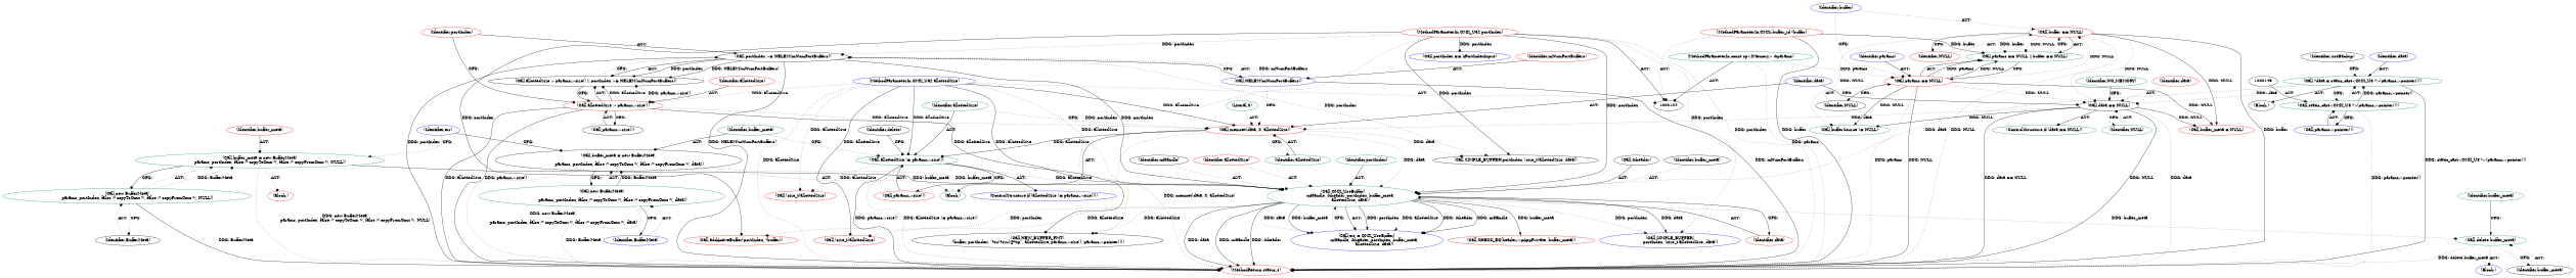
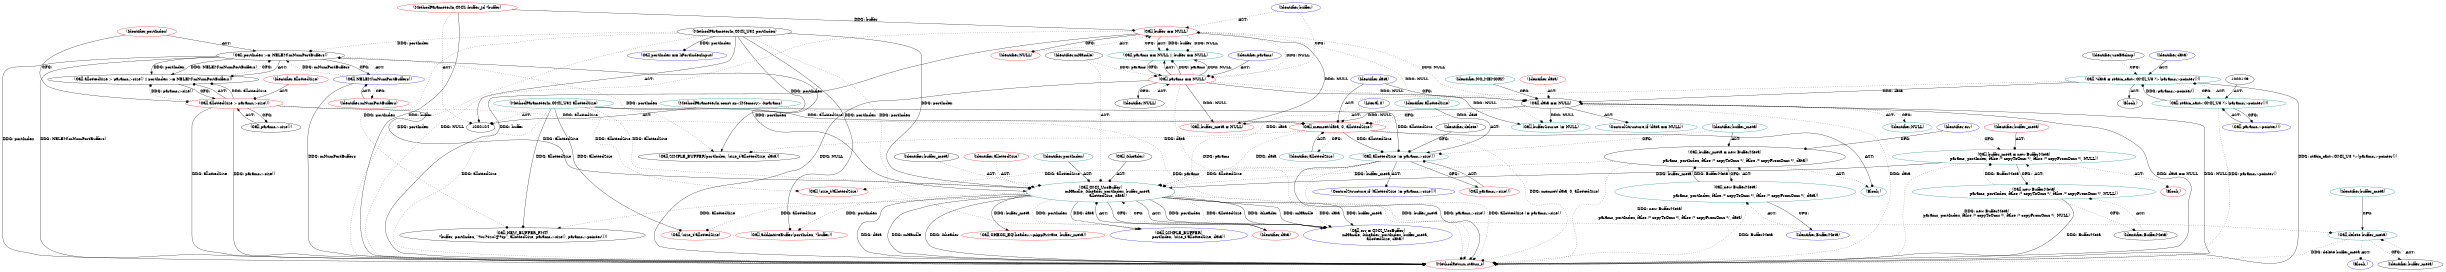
  digraph {
    node [color=red]
    edge [arrowhead=normal style=solid]
    n1 [color=teal label="(Call,delete buffer_meta)"]
    n2 [color=blue label="(Block,)"]
    n3 [label="(MethodReturn,status_t)"]
    n4 [color=black label="(Identifier,buffer_meta)"]
    n5 [color=teal label="(Call,OMX_UseBuffer(\n            mHandle, &header, portIndex, buffer_meta,\n            allottedSize, data))"]
    n6 [label="(Call,addActiveBuffer(portIndex, *buffer))"]
    n7 [label="(Identifier,data)"]
    n8 [color=blue label="(Call,err = OMX_UseBuffer(\n            mHandle, &header, portIndex, buffer_meta,\n            allottedSize, data))"]
    n9 [label="(Call,(size_t)allottedSize)"]
    n10 [color=black label="(Call,NEW_BUFFER_FMT(\n *buffer, portIndex, \"%u(%zu)@%p\", allottedSize, params->size(), params->pointer()))"]
    n11 [label="(Call,CHECK_EQ(header->pAppPrivate, buffer_meta))"]
    n12 [color=blue label="(Call,SIMPLE_BUFFER(\n                portIndex, (size_t)allottedSize, data))"]
    n13 [color=black label="(Call,portIndex >= NELEM(mNumPortBuffers))"]
    n14 [color=blue label="(Call,NELEM(mNumPortBuffers))"]
    n15 [color=black label="(Call,allottedSize > params->size() || portIndex >= NELEM(mNumPortBuffers))"]
    n16 [color=black label="(Call,SIMPLE_BUFFER(portIndex, (size_t)allottedSize, data))"]
    n17 [label="(Identifier,mNumPortBuffers)"]
    n18 [label="(Call,allottedSize > params->size())"]
-   n19 [label="(MethodParameterIn,OMX_U32 portIndex)"]
+   n19 [color=black label="(MethodParameterIn,OMX_U32 portIndex)"]
    n20 [color=blue label="(Call,portIndex == kPortIndexInput)"]
    1000104 [color=black]
    n22 [color=black label="(Call,buffer_meta = new BufferMeta(\n\n                 params, portIndex, false /* copyToOmx */, false /* copyFromOmx */, data))"]
    n23 [color=teal label="(Call,new BufferMeta(\n\n                 params, portIndex, false /* copyToOmx */, false /* copyFromOmx */, data))"]
    n24 [color=teal label="(Block,)"]
    n25 [color=blue label="(Identifier,BufferMeta)"]
    n26 [color=teal label="(Call,buffer_meta = new BufferMeta(\n                params, portIndex, false /* copyToOmx */, false /* copyFromOmx */, NULL))"]
    n27 [color=teal label="(Call,new BufferMeta(\n                params, portIndex, false /* copyToOmx */, false /* copyFromOmx */, NULL))"]
    n28 [label="(Block,)"]
    n29 [color=black label="(Identifier,BufferMeta)"]
    n30 [color=teal label="(Call,allottedSize != params->size())"]
    n31 [label="(Call,(size_t)allottedSize)"]
    n32 [color=blue label="(ControlStructure,if (allottedSize != params->size()))"]
    n33 [label="(Call,params->size())"]
    n34 [label="(Call,memset(data, 0, allottedSize))"]
    n35 [color=teal label="(Identifier,allottedSize)"]
    n36 [color=black label="(Call,data == NULL)"]
    n37 [label="(Call,buffer_meta = NULL)"]
    n38 [color=teal label="(ControlStructure,if (data == NULL))"]
    n39 [color=teal label="(Call,bufferSource != NULL)"]
    n40 [color=teal label="(Identifier,NULL)"]
    n41 [color=teal label="(Call,*data = static_cast<OMX_U8 *>(params->pointer()))"]
    n42 [color=teal label="(Call,static_cast<OMX_U8 *>(params->pointer()))"]
    n43 [color=black label="(Block,)"]
    n44 [color=blue label="(Call,params->pointer())"]
    n45 [label="(Call,buffer == NULL)"]
    n46 [label="(Identifier,NULL)"]
    n47 [color=teal label="(Call,params == NULL || buffer == NULL)"]
    n48 [label="(Call,params == NULL)"]
    n49 [label="(MethodParameterIn,OMX::buffer_id *buffer)"]
    n50 [color=black label="(Identifier,NULL)"]
    n51 [color=teal label="(MethodParameterIn,const sp<IMemory> &params)"]
    n52 [color=black label="(Call,params->size())"]
-   n53 [color=blue label="(MethodParameterIn,OMX_U32 allottedSize)"]
+   n53 [color=teal label="(MethodParameterIn,OMX_U32 allottedSize)"]
    n54 [color=blue label="(Identifier,err)"]
    n55 [color=blue label="(Identifier,data)"]
    n56 [color=teal label="(Identifier,buffer_meta)"]
    n57 [color=teal label="(Identifier,allottedSize)"]
    n58 [color=blue label="(Identifier,params)"]
    n59 [color=teal label="(Identifier,NO_MEMORY)"]
    n60 [color=blue label="(Identifier,buffer)"]
    n61 [color=black label="(Call,&header)"]
    n62 [label="(Identifier,data)"]
    n63 [label="(Identifier,allottedSize)"]
    n64 [color=teal label="(Identifier,buffer_meta)"]
    n65 [label="(Identifier,buffer_meta)"]
    n66 [color=black label="(Identifier,buffer_meta)"]
    n67 [color=blue label="(Identifier,data)"]
    n68 [color=black label="(Identifier,useBackup)"]
    n69 [color=black label="(Identifier,mHandle)"]
    n70 [label="(Identifier,allottedSize)"]
    n71 [color=black label="(Identifier,delete)"]
-   n72 [color=teal label="(Literal,0)"]
+   n72 [color=blue label="(Literal,0)"]
    n73 [label="(Identifier,portIndex)"]
    n74 [color=teal label="(Identifier,portIndex)"]
    1000149 [color=black]
    n1 -> n2 [arrowhead=dot label="AST: " style=dotted]
    n1 -> n3 [label="DDG: delete buffer_meta" style=dotted]
    n1 -> n4 [label="CFG: " style=dotted]
    n4 -> n1 [arrowhead=diamond label="AST: " style=dotted]
    n5 -> n1 [arrowhead=diamond label="DDG: buffer_meta" style=dotted]
    n5 -> n3 [arrowhead=diamond label="DDG: data"]
    n5 -> n3 [label="DDG: mHandle"]
    n5 -> n3 [arrowhead=diamond label="DDG: &header"]
    n5 -> n6 [arrowhead=diamond label="DDG: portIndex" style=dotted]
    n5 -> n7 [label="CFG: "]
    n5 -> n8 [arrowhead=diamond label="AST: "]
    n5 -> n8 [label="DDG: portIndex"]
    n5 -> n8 [label="DDG: allottedSize" style=dotted]
    n5 -> n8 [arrowhead=dot label="DDG: &header"]
    n5 -> n8 [arrowhead=dot label="DDG: mHandle"]
    n5 -> n8 [arrowhead=diamond label="DDG: data" style=dotted]
    n5 -> n8 [label="DDG: buffer_meta"]
    n5 -> n9 [arrowhead=dot label="DDG: allottedSize" style=dotted]
    n5 -> n10 [label="DDG: allottedSize" style=dotted]
    n5 -> n11 [label="DDG: buffer_meta"]
    n5 -> n12 [label="DDG: portIndex" style=dotted]
    n5 -> n12 [label="DDG: data"]
    n7 -> n5 [arrowhead=dot label="AST: "]
    n8 -> n5 [label="CFG: " style=dotted]
    n13 -> n3 [label="DDG: portIndex"]
    n13 -> n3 [label="DDG: NELEM(mNumPortBuffers)"]
    n13 -> n5 [label="DDG: portIndex"]
    n13 -> n14 [label="CFG: "]
    n13 -> n15 [arrowhead=diamond label="AST: "]
    n13 -> n15 [label="DDG: portIndex"]
    n13 -> n15 [label="DDG: NELEM(mNumPortBuffers)"]
    n13 -> n16 [label="DDG: portIndex" style=dotted]
    n14 -> n3 [label="DDG: mNumPortBuffers"]
    n14 -> n13 [arrowhead=dot label="AST: " style=dotted]
    n14 -> n13 [label="DDG: mNumPortBuffers" style=dotted]
-   n14 -> n34 [arrowhead=diamond label="CFG: " style=dotted]
+   n14 -> n17 [arrowhead=diamond label="CFG: " style=dotted]
    n15 -> n13 [arrowhead=diamond label="CFG: " style=dotted]
    n15 -> n18 [label="CFG: "]
    n17 -> n14 [arrowhead=diamond label="AST: "]
    n18 -> n3 [arrowhead=diamond label="DDG: allottedSize"]
    n18 -> n3 [arrowhead=diamond label="DDG: params->size()"]
    n18 -> n5 [arrowhead=dot label="DDG: allottedSize"]
    n18 -> n15 [arrowhead=dot label="AST: "]
    n18 -> n15 [arrowhead=dot label="DDG: allottedSize"]
    n18 -> n15 [arrowhead=dot label="DDG: params->size()" style=dotted]
    n18 -> n34 [arrowhead=diamond label="DDG: allottedSize" style=dotted]
    n18 -> n52 [arrowhead=diamond label="CFG: "]
    n19 -> n3 [label="DDG: portIndex" style=dotted]
    n19 -> n5 [arrowhead=diamond label="DDG: portIndex"]
    n19 -> n6 [arrowhead=dot label="DDG: portIndex"]
    n19 -> n10 [arrowhead=dot label="DDG: portIndex" style=dotted]
    n19 -> n12 [label="DDG: portIndex" style=dotted]
    n19 -> n13 [arrowhead=dot label="DDG: portIndex" style=dotted]
    n19 -> n16 [label="DDG: portIndex"]
    n19 -> n20 [arrowhead=dot label="DDG: portIndex"]
    n19 -> 1000104 [arrowhead=diamond label="AST: "]
    n22 -> n3 [arrowhead=dot label="DDG: new BufferMeta(\n\n                 params, portIndex, false /* copyToOmx */, false /* copyFromOmx */, data)" style=dotted]
    n22 -> n5 [label="DDG: buffer_meta" style=dotted]
    n22 -> n23 [arrowhead=diamond label="CFG: "]
    n22 -> n24 [label="AST: " style=dotted]
    n23 -> n3 [arrowhead=diamond label="DDG: BufferMeta" style=dotted]
    n23 -> n22 [arrowhead=diamond label="AST: " style=dotted]
    n23 -> n22 [arrowhead=dot label="DDG: BufferMeta"]
    n23 -> n25 [label="CFG: "]
    n25 -> n23 [arrowhead=diamond label="AST: " style=dotted]
    n26 -> n3 [label="DDG: new BufferMeta(\n                params, portIndex, false /* copyToOmx */, false /* copyFromOmx */, NULL)" style=dotted]
    n26 -> n5 [label="DDG: buffer_meta"]
    n26 -> n27 [arrowhead=dot label="CFG: "]
    n26 -> n28 [arrowhead=dot label="AST: " style=dotted]
    n27 -> n3 [arrowhead=dot label="DDG: BufferMeta"]
    n27 -> n26 [label="AST: " style=dotted]
    n27 -> n26 [arrowhead=dot label="DDG: BufferMeta" style=dotted]
    n27 -> n29 [arrowhead=diamond label="CFG: " style=dotted]
    n29 -> n27 [arrowhead=diamond label="AST: " style=dotted]
    n30 -> n3 [arrowhead=diamond label="DDG: params->size()"]
    n30 -> n3 [arrowhead=diamond label="DDG: allottedSize != params->size()" style=dotted]
    n30 -> n5 [arrowhead=dot label="DDG: allottedSize" style=dotted]
    n30 -> n31 [arrowhead=diamond label="DDG: allottedSize" style=dotted]
    n30 -> n32 [arrowhead=dot label="AST: "]
    n30 -> n33 [label="CFG: "]
    n33 -> n30 [arrowhead=dot label="AST: "]
    n34 -> n3 [arrowhead=dot label="DDG: memset(data, 0, allottedSize)" style=dotted]
    n34 -> n5 [label="DDG: data" style=dotted]
    n34 -> n16 [arrowhead=diamond label="DDG: data" style=dotted]
    n34 -> n24 [arrowhead=dot label="AST: "]
    n34 -> n30 [arrowhead=dot label="DDG: allottedSize"]
    n34 -> n35 [label="CFG: " style=dotted]
    n35 -> n34 [arrowhead=diamond label="AST: "]
    n36 -> n3 [arrowhead=dot label="DDG: data == NULL"]
    n36 -> n3 [arrowhead=dot label="DDG: NULL"]
    n36 -> n3 [label="DDG: data" style=dotted]
    n36 -> n34 [arrowhead=diamond label="DDG: data" style=dotted]
    n36 -> n37 [arrowhead=diamond label="DDG: NULL"]
    n36 -> n38 [arrowhead=diamond label="AST: "]
    n36 -> n39 [arrowhead=diamond label="DDG: NULL"]
    n36 -> n40 [label="CFG: " style=dotted]
    n40 -> n36 [arrowhead=dot label="AST: " style=dotted]
    n41 -> n3 [arrowhead=dot label="DDG: static_cast<OMX_U8 *>(params->pointer())"]
    n41 -> n5 [arrowhead=dot label="DDG: data" style=dotted]
-   n41 -> n36 [arrowhead=dot label="DDG: data" style=dotted]
+   n41 -> n36 [arrowhead=dot label="DDG: data"]
    n41 -> n42 [label="CFG: " style=dotted]
    n41 -> n43 [label="AST: "]
    n42 -> n3 [arrowhead=diamond label="DDG: params->pointer()" style=dotted]
    n42 -> n41 [arrowhead=diamond label="AST: " style=dotted]
    n42 -> n41 [arrowhead=dot label="DDG: params->pointer()"]
    n42 -> n44 [arrowhead=diamond label="CFG: "]
    n44 -> n42 [arrowhead=diamond label="AST: "]
    n45 -> n3 [arrowhead=diamond label="DDG: NULL" style=dotted]
    n45 -> n3 [label="DDG: buffer"]
    n45 -> n36 [arrowhead=dot label="DDG: NULL" style=dotted]
    n45 -> n37 [label="DDG: NULL"]
    n45 -> n39 [arrowhead=diamond label="DDG: NULL" style=dotted]
    n45 -> n46 [arrowhead=diamond label="CFG: "]
    n45 -> n47 [label="AST: "]
    n45 -> n47 [arrowhead=dot label="DDG: buffer" style=dotted]
    n45 -> n47 [arrowhead=dot label="DDG: NULL" style=dotted]
    n46 -> n45 [label="AST: " style=dotted]
    n47 -> n45 [label="CFG: " style=dotted]
    n47 -> n48 [label="CFG: "]
    n48 -> n3 [label="DDG: NULL"]
    n48 -> n3 [arrowhead=diamond label="DDG: params" style=dotted]
    n48 -> n36 [arrowhead=dot label="DDG: NULL" style=dotted]
    n48 -> n37 [label="DDG: NULL"]
    n48 -> n39 [label="DDG: NULL"]
    n48 -> n45 [arrowhead=diamond label="DDG: NULL" style=dotted]
    n48 -> n47 [label="AST: "]
    n48 -> n47 [arrowhead=dot label="DDG: params"]
    n48 -> n47 [label="DDG: NULL"]
    n48 -> n50 [label="CFG: "]
    n49 -> n3 [arrowhead=dot label="DDG: buffer"]
    n49 -> 1000104 [arrowhead=dot label="AST: " style=dotted]
-   n49 -> n47 [arrowhead=diamond label="DDG: buffer"]
+   n49 -> n45 [arrowhead=diamond label="DDG: buffer"]
    n50 -> n48 [label="AST: " style=dotted]
    n51 -> n3 [arrowhead=dot label="DDG: params" style=dotted]
    n51 -> 1000104 [arrowhead=dot label="AST: "]
-   n51 -> n48 [arrowhead=diamond label="DDG: params" style=dotted]
+   n69 -> n48 [arrowhead=diamond label="DDG: params" style=dotted]
    n52 -> n18 [label="AST: "]
    n53 -> n3 [arrowhead=diamond label="DDG: allottedSize" style=dotted]
    n53 -> n5 [arrowhead=dot label="DDG: allottedSize" style=dotted]
    n53 -> n9 [arrowhead=dot label="DDG: allottedSize"]
    n53 -> n10 [arrowhead=dot label="DDG: allottedSize"]
-   n53 -> n18 [arrowhead=diamond label="DDG: allottedSize" style=dotted]
    n53 -> 1000104 [arrowhead=dot label="AST: " style=dotted]
    n53 -> n30 [arrowhead=dot label="DDG: allottedSize"]
    n53 -> n31 [arrowhead=diamond label="DDG: allottedSize" style=dotted]
    n53 -> n34 [arrowhead=diamond label="DDG: allottedSize"]
    n54 -> n22 [arrowhead=dot label="CFG: "]
    n54 -> n26 [label="CFG: " style=dotted]
    n55 -> n34 [arrowhead=dot label="AST: "]
    n55 -> n36 [arrowhead=diamond label="CFG: "]
    n56 -> n1 [label="CFG: "]
    n57 -> n30 [label="AST: "]
    n57 -> n34 [arrowhead=diamond label="CFG: " style=dotted]
    n58 -> n48 [arrowhead=dot label="AST: "]
    n59 -> n36 [arrowhead=diamond label="CFG: "]
    n60 -> n45 [label="AST: " style=dotted]
    n60 -> n48 [arrowhead=dot label="CFG: " style=dotted]
    n61 -> n5 [arrowhead=dot label="AST: "]
    n62 -> n36 [arrowhead=diamond label="AST: " style=dotted]
    n63 -> n18 [arrowhead=dot label="AST: "]
    n64 -> n22 [arrowhead=diamond label="AST: "]
    n64 -> n30 [arrowhead=dot label="CFG: " style=dotted]
    n65 -> n26 [arrowhead=dot label="AST: "]
    n66 -> n5 [arrowhead=diamond label="AST: " style=dotted]
    n67 -> n41 [label="AST: "]
    n68 -> n41 [label="CFG: " style=dotted]
    n69 -> n5 [arrowhead=dot label="AST: " style=dotted]
    n70 -> n5 [arrowhead=diamond label="AST: " style=dotted]
    n71 -> n30 [arrowhead=dot label="CFG: "]
    n72 -> n34 [arrowhead=diamond label="AST: " style=dotted]
    n73 -> n13 [label="AST: "]
    n73 -> n18 [arrowhead=dot label="CFG: "]
    n74 -> n5 [arrowhead=diamond label="AST: "]
    1000149 -> n42 [label="AST: "]
  }
